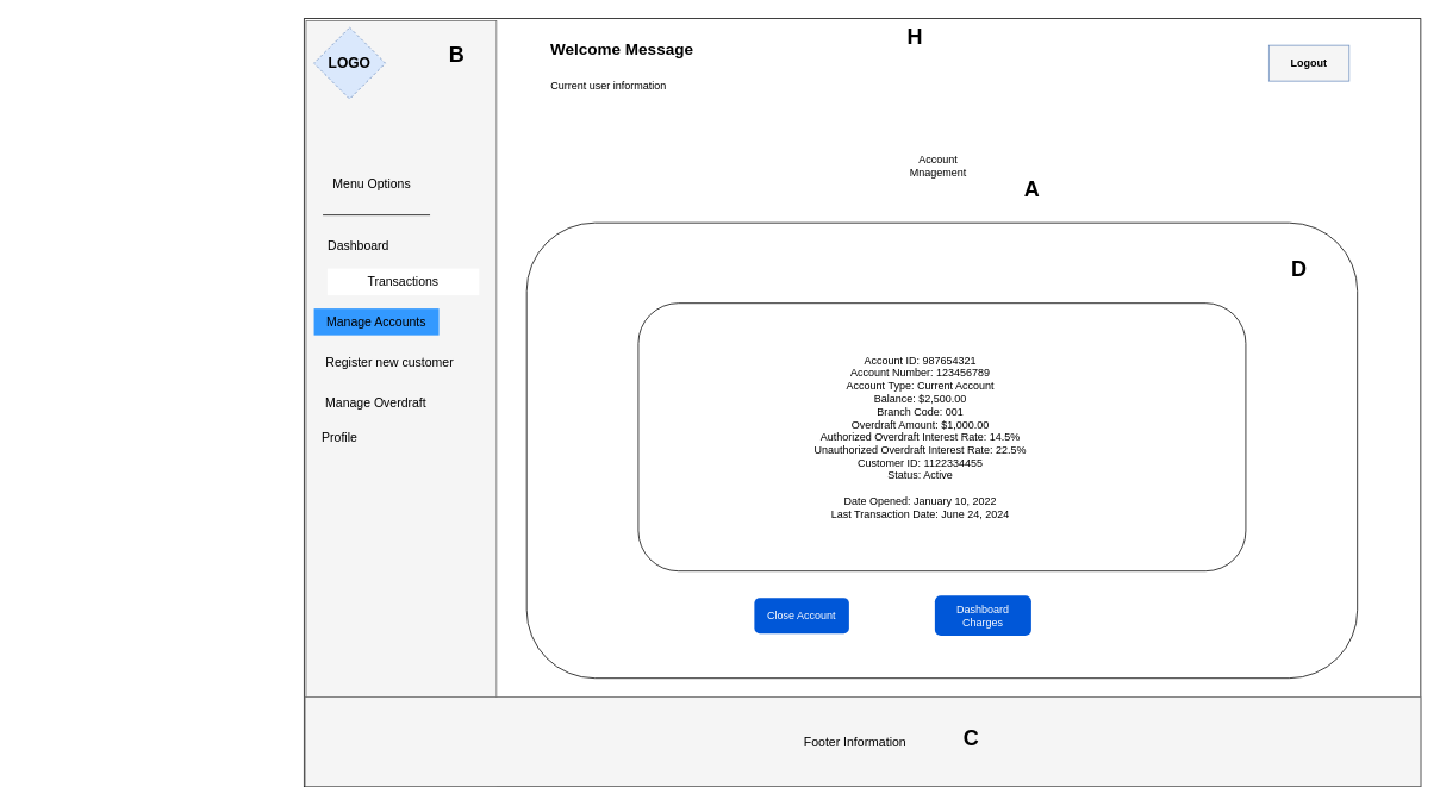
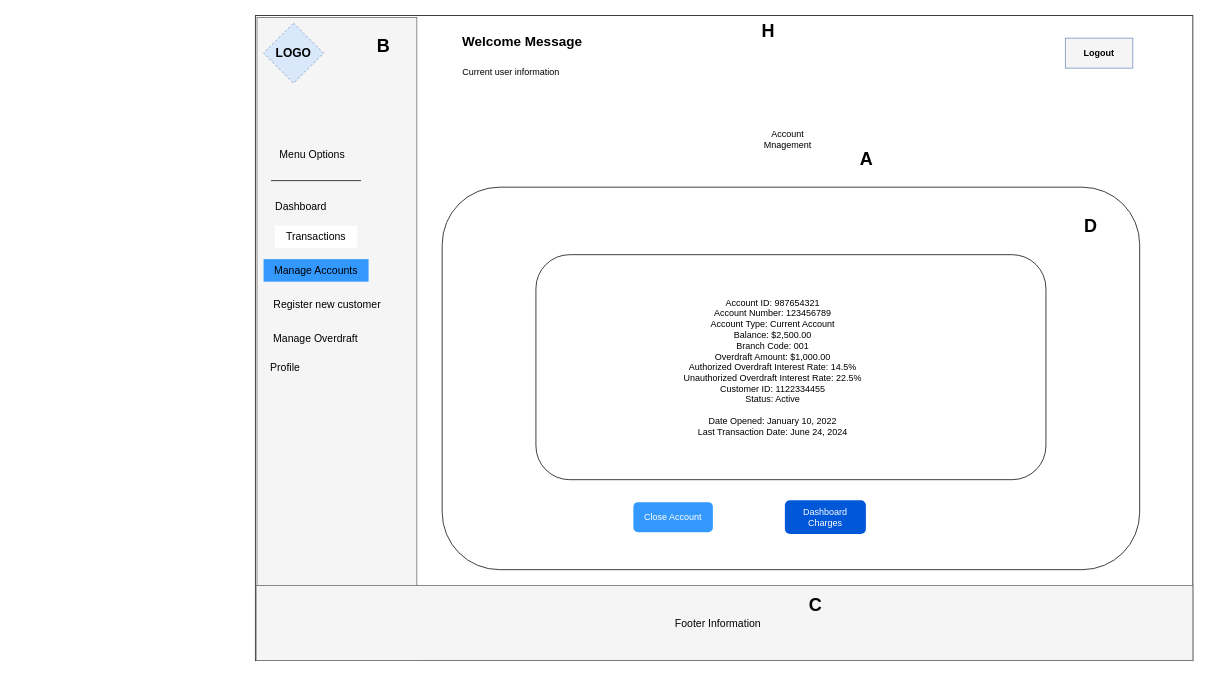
  <mxCell id="0" />
  <mxCell id="1" parent="0" />
  <mxCell id="2" value="" style="rounded=1;whiteSpace=wrap;html=1;" parent="1" vertex="1"><mxGeometry x="994" y="388.74" width="346" height="180" as="geometry" /></mxCell>
  <mxCell id="3" value="" style="rounded=0;whiteSpace=wrap;html=1;" parent="1" vertex="1"><mxGeometry x="339.93" y="20" width="1250.07" height="860" as="geometry" /></mxCell>
  <mxCell id="4" value="" style="rounded=0;whiteSpace=wrap;html=1;fillColor=#f5f5f5;fontColor=#333333;strokeColor=#666666;rotation=-270;" parent="1" vertex="1"><mxGeometry x="20" y="344.69" width="857.5" height="213.13" as="geometry" /></mxCell>
  <mxCell id="5" value="&lt;font size=&quot;3&quot;&gt;&lt;b&gt;LOGO&lt;/b&gt;&lt;/font&gt;" style="rhombus;whiteSpace=wrap;html=1;fillColor=#dae8fc;strokeColor=#6c8ebf;dashed=1;" parent="1" vertex="1"><mxGeometry x="350.93" y="30" width="80" height="80" as="geometry" /></mxCell>
  <mxCell id="6" value="&lt;b&gt;Logout&lt;/b&gt;" style="rounded=0;whiteSpace=wrap;html=1;fillColor=#f5f5f5;strokeColor=#6c8ebf;" parent="1" vertex="1"><mxGeometry x="1419.93" y="50" width="90" height="40" as="geometry" /></mxCell>
  <mxCell id="7" value="" style="rounded=0;whiteSpace=wrap;html=1;fillColor=#f5f5f5;fontColor=#f5f5f5;strokeColor=#666666;" parent="1" vertex="1"><mxGeometry x="340.93" y="780" width="1249.07" height="100" as="geometry" /></mxCell>
  <mxCell id="8" value="&lt;font style=&quot;font-size: 14px;&quot;&gt;Footer Information&lt;/font&gt;" style="text;html=1;align=center;verticalAlign=middle;whiteSpace=wrap;rounded=0;" parent="1" vertex="1"><mxGeometry x="893.93" y="815" width="126" height="30" as="geometry" /></mxCell>
  <mxCell id="9" value="&lt;b&gt;&lt;font style=&quot;font-size: 18px;&quot;&gt;Welcome Message&lt;/font&gt;&lt;/b&gt;" style="text;html=1;align=center;verticalAlign=middle;whiteSpace=wrap;rounded=0;" parent="1" vertex="1"><mxGeometry x="580.93" y="40" width="230" height="30" as="geometry" /></mxCell>
  <mxCell id="10" value="Current user information" style="text;html=1;align=center;verticalAlign=middle;whiteSpace=wrap;rounded=0;" parent="1" vertex="1"><mxGeometry x="600.93" y="80" width="160" height="30" as="geometry" /></mxCell>
  <mxCell id="11" value="&lt;font style=&quot;font-size: 14px;&quot;&gt;Menu Options&lt;/font&gt;" style="text;html=1;align=center;verticalAlign=middle;whiteSpace=wrap;rounded=0;" parent="1" vertex="1"><mxGeometry x="360.93" y="190" width="110" height="30" as="geometry" /></mxCell>
  <mxCell id="12" value="&lt;font style=&quot;font-size: 14px;&quot;&gt;Dashboard&lt;/font&gt;" style="text;html=1;align=center;verticalAlign=middle;whiteSpace=wrap;rounded=0;" parent="1" vertex="1"><mxGeometry x="345.93" y="260" width="110" height="30" as="geometry" /></mxCell>
- <mxCell id="13" value="&lt;font style=&quot;font-size: 14px;&quot;&gt;Transactions&lt;/font&gt;" style="text;html=1;align=center;verticalAlign=middle;whiteSpace=wrap;rounded=0;fillColor=#FFFFFF;" parent="1" vertex="1"><mxGeometry x="365.93" y="300" width="170" height="30" as="geometry" /></mxCell>
+ <mxCell id="13" value="&lt;font style=&quot;font-size: 14px;&quot;&gt;Transactions&lt;/font&gt;" style="text;html=1;align=center;verticalAlign=middle;whiteSpace=wrap;rounded=0;fillColor=#FFFFFF;" parent="1" vertex="1"><mxGeometry x="365.93" y="300" width="110" height="30" as="geometry" /></mxCell>
  <mxCell id="14" value="&lt;font style=&quot;font-size: 14px;&quot;&gt;Manage Accounts&lt;/font&gt;" style="text;html=1;align=center;verticalAlign=middle;whiteSpace=wrap;rounded=0;fillColor=#3399FF;" parent="1" vertex="1"><mxGeometry x="350.93" y="344.69" width="140" height="30" as="geometry" /></mxCell>
  <mxCell id="15" value="&lt;font style=&quot;font-size: 14px;&quot;&gt;Register new customer&lt;/font&gt;" style="text;html=1;align=center;verticalAlign=middle;whiteSpace=wrap;rounded=0;" parent="1" vertex="1"><mxGeometry x="345.93" y="390" width="180" height="30" as="geometry" /></mxCell>
  <mxCell id="16" value="&lt;font style=&quot;font-size: 14px;&quot;&gt;Manage Overdraft&lt;/font&gt;" style="text;html=1;align=center;verticalAlign=middle;whiteSpace=wrap;rounded=0;" parent="1" vertex="1"><mxGeometry x="350.93" y="435" width="139.07" height="30" as="geometry" /></mxCell>
  <mxCell id="17" value="&lt;font style=&quot;font-size: 14px;&quot;&gt;Profile&lt;/font&gt;" style="text;html=1;align=center;verticalAlign=middle;whiteSpace=wrap;rounded=0;" parent="1" vertex="1"><mxGeometry x="325" y="473.74" width="110" height="30" as="geometry" /></mxCell>
  <mxCell id="18" style="edgeStyle=orthogonalEdgeStyle;rounded=0;orthogonalLoop=1;jettySize=auto;html=1;exitX=0.5;exitY=1;exitDx=0;exitDy=0;" parent="1" source="17" target="17" edge="1"><mxGeometry relative="1" as="geometry" /></mxCell>
  <mxCell id="19" value="" style="endArrow=none;html=1;rounded=0;" parent="1" edge="1"><mxGeometry width="50" height="50" relative="1" as="geometry"><mxPoint x="480.93" y="240" as="sourcePoint" /><mxPoint x="360.93" y="240" as="targetPoint" /></mxGeometry></mxCell>
  <mxCell id="20" value="Account Mnagement" style="text;html=1;align=center;verticalAlign=middle;whiteSpace=wrap;rounded=0;" parent="1" vertex="1"><mxGeometry x="1020" y="170" width="60" height="30" as="geometry" /></mxCell>
  <mxCell id="21" value="" style="rounded=1;whiteSpace=wrap;html=1;" parent="1" vertex="1"><mxGeometry x="589.07" y="248.74" width="930" height="510" as="geometry" /></mxCell>
  <mxCell id="22" value="" style="rounded=1;whiteSpace=wrap;html=1;" parent="1" vertex="1"><mxGeometry x="714.07" y="338.74" width="680" height="300" as="geometry" /></mxCell>
  <mxCell id="23" value="&lt;div&gt;Account ID: 987654321&lt;/div&gt;&lt;div&gt;Account Number: 123456789&lt;/div&gt;&lt;div&gt;Account Type: Current Account&lt;/div&gt;&lt;div&gt;Balance: $2,500.00&lt;/div&gt;&lt;div&gt;Branch Code: 001&lt;/div&gt;&lt;div&gt;Overdraft Amount: $1,000.00&lt;/div&gt;&lt;div&gt;Authorized Overdraft Interest Rate: 14.5%&lt;/div&gt;&lt;div&gt;Unauthorized Overdraft Interest Rate: 22.5%&lt;/div&gt;&lt;div&gt;Customer ID: 1122334455&lt;/div&gt;&lt;div&gt;Status: Active&lt;/div&gt;&lt;div&gt;&lt;br&gt;&lt;/div&gt;&lt;div&gt;Date Opened: January 10, 2022&lt;/div&gt;&lt;div&gt;Last Transaction Date: June 24, 2024&lt;/div&gt;" style="text;html=1;align=center;verticalAlign=middle;whiteSpace=wrap;rounded=0;" parent="1" vertex="1"><mxGeometry x="710" y="363.74" width="640" height="250" as="geometry" /></mxCell>
- <mxCell id="24" value="Close Account" style="rounded=1;fillColor=#0057D8;strokeColor=none;html=1;whiteSpace=wrap;fontColor=#ffffff;align=center;verticalAlign=middle;fontStyle=0;fontSize=12;sketch=0;" parent="1" vertex="1"><mxGeometry x="844" y="668.74" width="106" height="40" as="geometry" /></mxCell>
+ <mxCell id="24" value="Close Account" style="rounded=1;fillColor=#3399ff;strokeColor=none;html=1;whiteSpace=wrap;fontColor=#ffffff;align=center;verticalAlign=middle;fontStyle=0;fontSize=12;sketch=0;" parent="1" vertex="1"><mxGeometry x="844" y="668.74" width="106" height="40" as="geometry" /></mxCell>
  <mxCell id="25" value="Dashboard Charges" style="rounded=1;fillColor=#0057D8;strokeColor=none;html=1;whiteSpace=wrap;fontColor=#ffffff;align=center;verticalAlign=middle;fontStyle=0;fontSize=12;sketch=0;" parent="1" vertex="1"><mxGeometry x="1046" y="666.24" width="108" height="45" as="geometry" /></mxCell>
  <mxCell id="26" value="&lt;h1 style=&quot;margin-top: 0px;&quot;&gt;A&lt;/h1&gt;" style="text;html=1;whiteSpace=wrap;overflow=hidden;rounded=0;align=center;" parent="1" vertex="1"><mxGeometry x="1140" y="190" width="30" height="40" as="geometry" /></mxCell>
  <mxCell id="27" value="&lt;h1 style=&quot;margin-top: 0px;&quot;&gt;B&lt;/h1&gt;" style="text;html=1;whiteSpace=wrap;overflow=hidden;rounded=0;align=center;" parent="1" vertex="1"><mxGeometry x="495.93" y="40" width="30" height="40" as="geometry" /></mxCell>
  <mxCell id="28" value="&lt;h1 style=&quot;margin-top: 0px;&quot;&gt;D&lt;/h1&gt;" style="text;html=1;whiteSpace=wrap;overflow=hidden;rounded=0;align=center;" parent="1" vertex="1"><mxGeometry x="1439" y="280" width="30" height="40" as="geometry" /></mxCell>
  <mxCell id="29" value="&lt;h1 style=&quot;margin-top: 0px;&quot;&gt;H&lt;/h1&gt;" style="text;html=1;whiteSpace=wrap;overflow=hidden;rounded=0;align=center;" parent="1" vertex="1"><mxGeometry x="1009" y="20" width="30" height="40" as="geometry" /></mxCell>
- <mxCell id="30" value="&lt;h1 style=&quot;margin-top: 0px;&quot;&gt;C&lt;/h1&gt;" style="text;html=1;whiteSpace=wrap;overflow=hidden;rounded=0;align=center;" parent="1" vertex="1"><mxGeometry x="1072" y="805" width="30" height="40" as="geometry" /></mxCell>
+ <mxCell id="30" value="&lt;h1 style=&quot;margin-top: 0px;&quot;&gt;C&lt;/h1&gt;" style="text;html=1;whiteSpace=wrap;overflow=hidden;rounded=0;align=center;" parent="1" vertex="1"><mxGeometry x="1072" y="785" width="30" height="40" as="geometry" /></mxCell>
